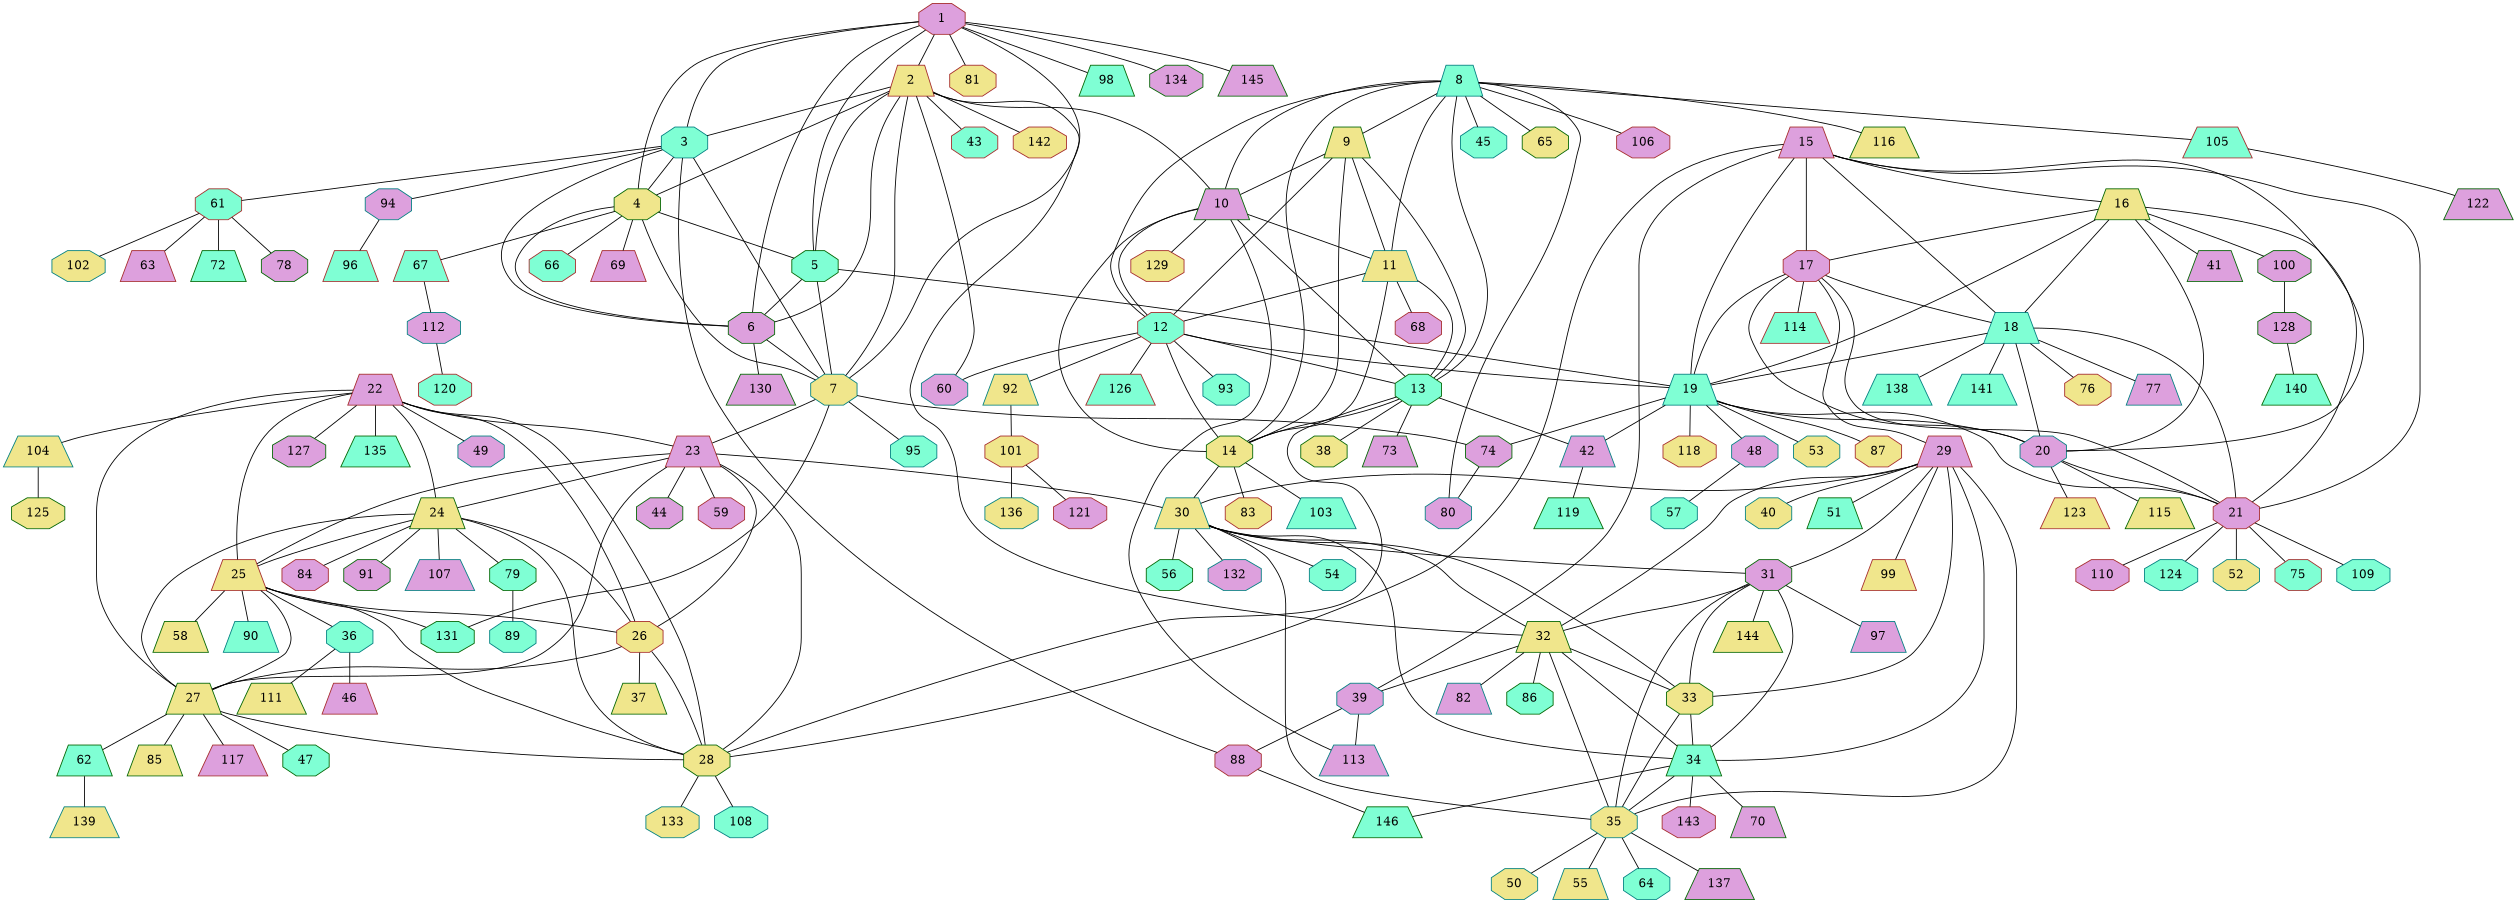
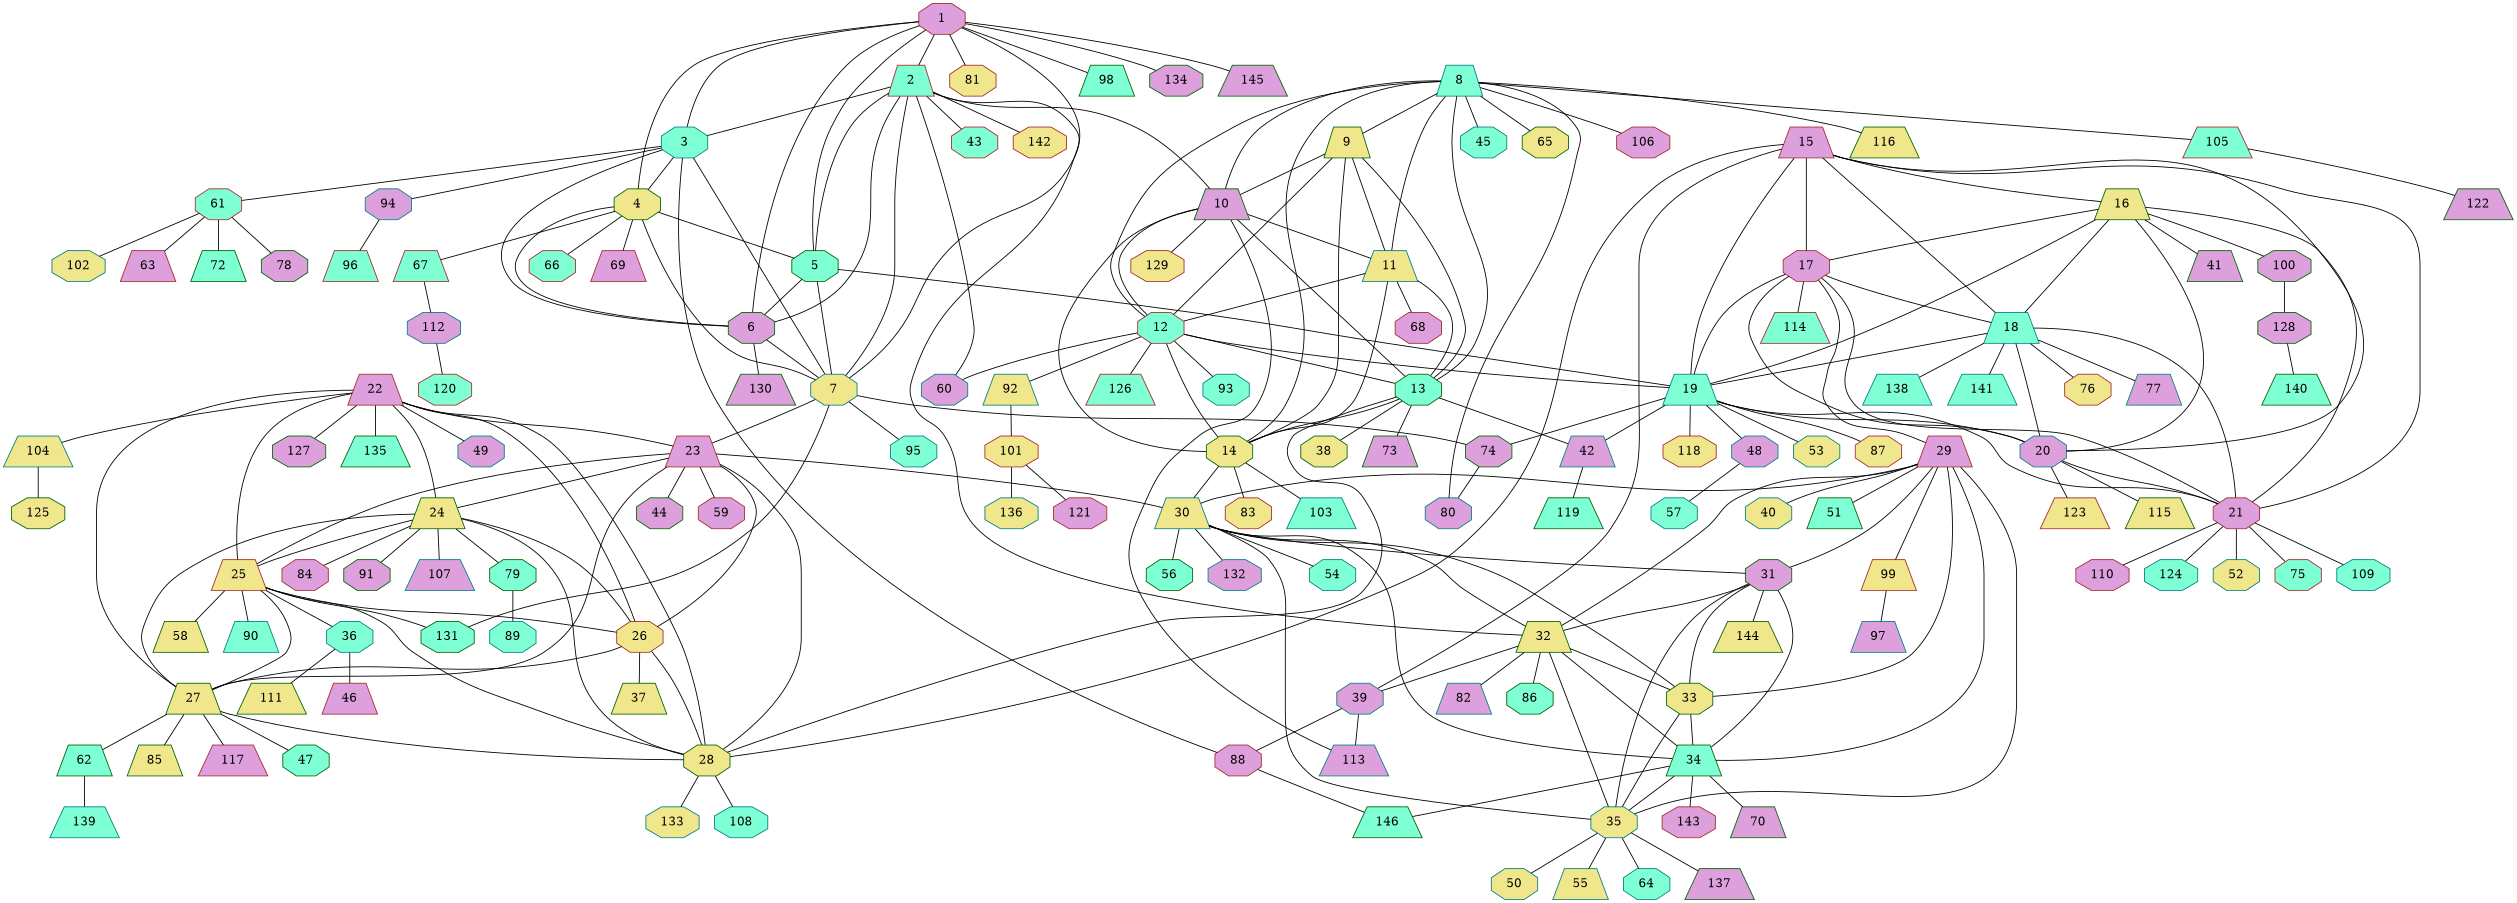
  graph {
    node [color=darkgreen fillcolor=plum shape=octagon style=filled]
    1 [color=brown]
-   2 [color=brown fillcolor=khaki shape=trapezium]
+   2 [color=brown fillcolor=aquamarine shape=trapezium]
    3 [color=teal fillcolor=aquamarine]
    4 [fillcolor=khaki]
    5 [fillcolor=aquamarine]
    6
    7 [color=teal fillcolor=khaki]
    81 [color=brown fillcolor=khaki]
    98 [fillcolor=aquamarine shape=trapezium]
    134
    145 [shape=trapezium]
    10 [shape=trapezium]
    32 [fillcolor=khaki shape=trapezium]
    43 [color=brown fillcolor=aquamarine]
    60 [color=teal]
    142 [color=brown fillcolor=khaki]
    61 [color=brown fillcolor=aquamarine]
    88 [color=brown]
    94 [color=teal]
    66 [color=brown fillcolor=aquamarine]
    67 [color=brown fillcolor=aquamarine shape=trapezium]
    69 [color=brown shape=trapezium]
    19 [color=teal fillcolor=aquamarine shape=trapezium]
    130 [shape=trapezium]
    23 [color=brown shape=trapezium]
    74
    95 [color=teal fillcolor=aquamarine]
    131 [fillcolor=aquamarine]
    11 [color=teal fillcolor=khaki shape=trapezium]
    12 [color=brown fillcolor=aquamarine]
    13 [fillcolor=aquamarine]
    14 [fillcolor=khaki]
    113 [color=teal shape=trapezium]
    129 [color=brown fillcolor=khaki]
    39 [color=teal]
    33 [fillcolor=khaki]
    34 [fillcolor=aquamarine shape=trapezium]
    35 [color=teal fillcolor=khaki]
    82 [color=teal shape=trapezium]
    86 [fillcolor=aquamarine]
    63 [color=brown shape=trapezium]
    72 [fillcolor=aquamarine shape=trapezium]
    78
    102 [color=teal fillcolor=khaki]
    146 [fillcolor=aquamarine shape=trapezium]
    96 [color=brown fillcolor=aquamarine shape=trapezium]
    112 [color=teal]
    42 [color=teal shape=trapezium]
    20 [color=teal]
    21 [color=brown]
    48 [color=teal]
    53 [color=teal fillcolor=khaki]
    87 [color=brown fillcolor=khaki]
    118 [color=brown fillcolor=khaki]
    28 [fillcolor=khaki]
    30 [color=teal fillcolor=khaki shape=trapezium]
    24 [fillcolor=khaki shape=trapezium]
    25 [color=brown fillcolor=khaki shape=trapezium]
    26 [color=brown fillcolor=khaki]
    27 [fillcolor=khaki shape=trapezium]
    44
    59 [color=brown]
    80 [color=teal]
    8 [color=teal fillcolor=aquamarine shape=trapezium]
    9 [fillcolor=khaki shape=trapezium]
    45 [color=teal fillcolor=aquamarine]
    65 [fillcolor=khaki]
    105 [color=brown fillcolor=aquamarine shape=trapezium]
    106 [color=brown]
    116 [fillcolor=khaki shape=trapezium]
    68 [color=brown]
    92 [color=teal fillcolor=khaki shape=trapezium]
    93 [color=teal fillcolor=aquamarine]
    126 [color=brown fillcolor=aquamarine shape=trapezium]
    38 [fillcolor=khaki]
    73 [shape=trapezium]
    83 [color=brown fillcolor=khaki]
    103 [color=teal fillcolor=aquamarine shape=trapezium]
    122 [shape=trapezium]
    101 [color=brown fillcolor=khaki]
    108 [color=teal fillcolor=aquamarine]
    133 [color=teal fillcolor=khaki]
    119 [fillcolor=aquamarine shape=trapezium]
    31
    54 [color=teal fillcolor=aquamarine]
    56 [fillcolor=aquamarine]
    132 [color=teal]
    15 [color=brown shape=trapezium]
    16 [fillcolor=khaki shape=trapezium]
    17 [color=brown]
    18 [color=teal fillcolor=aquamarine shape=trapezium]
    41 [shape=trapezium]
    100
    29 [color=brown shape=trapezium]
    114 [color=brown fillcolor=aquamarine shape=trapezium]
    76 [color=brown fillcolor=khaki]
    77 [color=teal shape=trapezium]
    138 [color=teal fillcolor=aquamarine shape=trapezium]
    141 [color=teal fillcolor=aquamarine shape=trapezium]
    115 [fillcolor=khaki shape=trapezium]
    123 [color=brown fillcolor=khaki shape=trapezium]
    52 [color=teal fillcolor=khaki]
    75 [color=brown fillcolor=aquamarine]
    109 [color=teal fillcolor=aquamarine]
    110 [color=brown]
    124 [color=teal fillcolor=aquamarine]
    128
    40 [color=teal fillcolor=khaki]
    51 [fillcolor=aquamarine shape=trapezium]
    99 [color=brown fillcolor=khaki shape=trapezium]
    57 [color=teal fillcolor=aquamarine]
    22 [color=brown shape=trapezium]
    49 [color=teal]
    104 [color=teal fillcolor=khaki shape=trapezium]
    127
    135 [fillcolor=aquamarine shape=trapezium]
    79 [fillcolor=aquamarine]
    84 [color=brown]
    91
    107 [color=teal shape=trapezium]
    36 [color=teal fillcolor=aquamarine]
    58 [fillcolor=khaki shape=trapezium]
    90 [color=teal fillcolor=aquamarine shape=trapezium]
    37 [fillcolor=khaki shape=trapezium]
    47 [fillcolor=aquamarine]
    62 [fillcolor=aquamarine shape=trapezium]
    85 [fillcolor=khaki shape=trapezium]
    117 [color=brown shape=trapezium]
    125 [fillcolor=khaki]
    89 [color=teal fillcolor=aquamarine]
    46 [color=brown shape=trapezium]
    111 [fillcolor=khaki shape=trapezium]
-   139 [color=teal fillcolor=khaki shape=trapezium]
+   139 [color=teal fillcolor=aquamarine shape=trapezium]
    97 [color=teal shape=trapezium]
    144 [fillcolor=khaki shape=trapezium]
    70 [shape=trapezium]
    143 [color=brown]
    50 [color=teal fillcolor=khaki]
    55 [color=teal fillcolor=khaki shape=trapezium]
    64 [color=teal fillcolor=aquamarine]
    137 [shape=trapezium]
    120 [color=brown fillcolor=aquamarine]
    121 [color=brown]
    136 [color=teal fillcolor=khaki]
    140 [fillcolor=aquamarine shape=trapezium]
    1 -- 2
    1 -- 3
    1 -- 4
    1 -- 5
    1 -- 6
    1 -- 7
    1 -- 81
    1 -- 98
    1 -- 134
    1 -- 145
    2 -- 3
-   2 -- 4
    2 -- 5
    2 -- 6
    2 -- 7
    2 -- 10
    2 -- 32
    2 -- 43
    2 -- 60
    2 -- 142
    3 -- 4
    3 -- 6
    3 -- 7
    3 -- 61
    3 -- 88
    3 -- 94
    4 -- 5
    4 -- 6
    4 -- 7
    4 -- 66
    4 -- 67
    4 -- 69
    5 -- 6
    5 -- 7
    5 -- 19
    6 -- 7
    6 -- 130
    7 -- 23
    7 -- 74
    7 -- 95
    7 -- 131
    10 -- 11
    10 -- 12
    10 -- 13
    10 -- 14
    10 -- 113
    10 -- 129
    32 -- 39
    32 -- 33
    32 -- 34
    32 -- 35
    32 -- 82
    32 -- 86
    61 -- 63
    61 -- 72
    61 -- 78
    61 -- 102
    88 -- 146
    94 -- 96
    67 -- 112
    19 -- 74
    19 -- 42
    19 -- 20
    19 -- 21
    19 -- 48
    19 -- 53
    19 -- 87
    19 -- 118
    23 -- 28
    23 -- 30
    23 -- 24
    23 -- 25
    23 -- 26
    23 -- 27
    23 -- 44
    23 -- 59
    74 -- 80
    11 -- 12
    11 -- 13
    11 -- 14
    11 -- 68
    12 -- 60
    12 -- 19
    12 -- 13
    12 -- 14
    12 -- 92
    12 -- 93
    12 -- 126
    13 -- 14
    13 -- 42
    13 -- 28
    13 -- 38
    13 -- 73
    14 -- 30
    14 -- 83
    14 -- 103
    39 -- 88
    39 -- 113
    33 -- 34
    33 -- 35
    34 -- 35
    34 -- 146
    34 -- 70
    34 -- 143
    35 -- 50
    35 -- 55
    35 -- 64
    35 -- 137
    112 -- 120
    42 -- 119
    20 -- 21
    20 -- 115
    20 -- 123
    21 -- 52
    21 -- 75
    21 -- 109
    21 -- 110
    21 -- 124
    48 -- 57
    28 -- 108
    28 -- 133
    30 -- 32
    30 -- 33
    30 -- 34
    30 -- 35
    30 -- 31
    30 -- 54
    30 -- 56
    30 -- 132
    24 -- 28
    24 -- 25
    24 -- 26
    24 -- 27
    24 -- 79
    24 -- 84
    24 -- 91
    24 -- 107
    25 -- 131
    25 -- 28
    25 -- 26
    25 -- 27
    25 -- 36
    25 -- 58
    25 -- 90
    26 -- 28
    26 -- 27
    26 -- 37
    27 -- 28
    27 -- 47
    27 -- 62
    27 -- 85
    27 -- 117
    8 -- 10
    8 -- 11
    8 -- 12
    8 -- 13
    8 -- 14
    8 -- 80
    8 -- 9
    8 -- 45
    8 -- 65
    8 -- 105
    8 -- 106
    8 -- 116
    9 -- 10
    9 -- 11
    9 -- 12
    9 -- 13
    9 -- 14
    105 -- 122
    92 -- 101
    101 -- 121
    101 -- 136
    31 -- 32
    31 -- 33
    31 -- 34
    31 -- 35
-   31 -- 97
+   99 -- 97
    31 -- 144
    15 -- 19
    15 -- 39
    15 -- 20
    15 -- 21
    15 -- 28
    15 -- 16
    15 -- 17
    15 -- 18
    16 -- 19
    16 -- 20
    16 -- 21
    16 -- 17
    16 -- 18
    16 -- 41
    16 -- 100
    17 -- 19
    17 -- 20
    17 -- 21
    17 -- 18
    17 -- 29
    17 -- 114
    18 -- 19
    18 -- 20
    18 -- 21
    18 -- 76
    18 -- 77
    18 -- 138
    18 -- 141
    100 -- 128
    29 -- 32
    29 -- 33
    29 -- 34
    29 -- 35
    29 -- 30
    29 -- 31
    29 -- 40
    29 -- 51
    29 -- 99
    128 -- 140
    22 -- 23
    22 -- 28
    22 -- 24
    22 -- 25
    22 -- 26
    22 -- 27
    22 -- 49
    22 -- 104
    22 -- 127
    22 -- 135
    104 -- 125
    79 -- 89
    36 -- 46
    36 -- 111
    62 -- 139
  }
